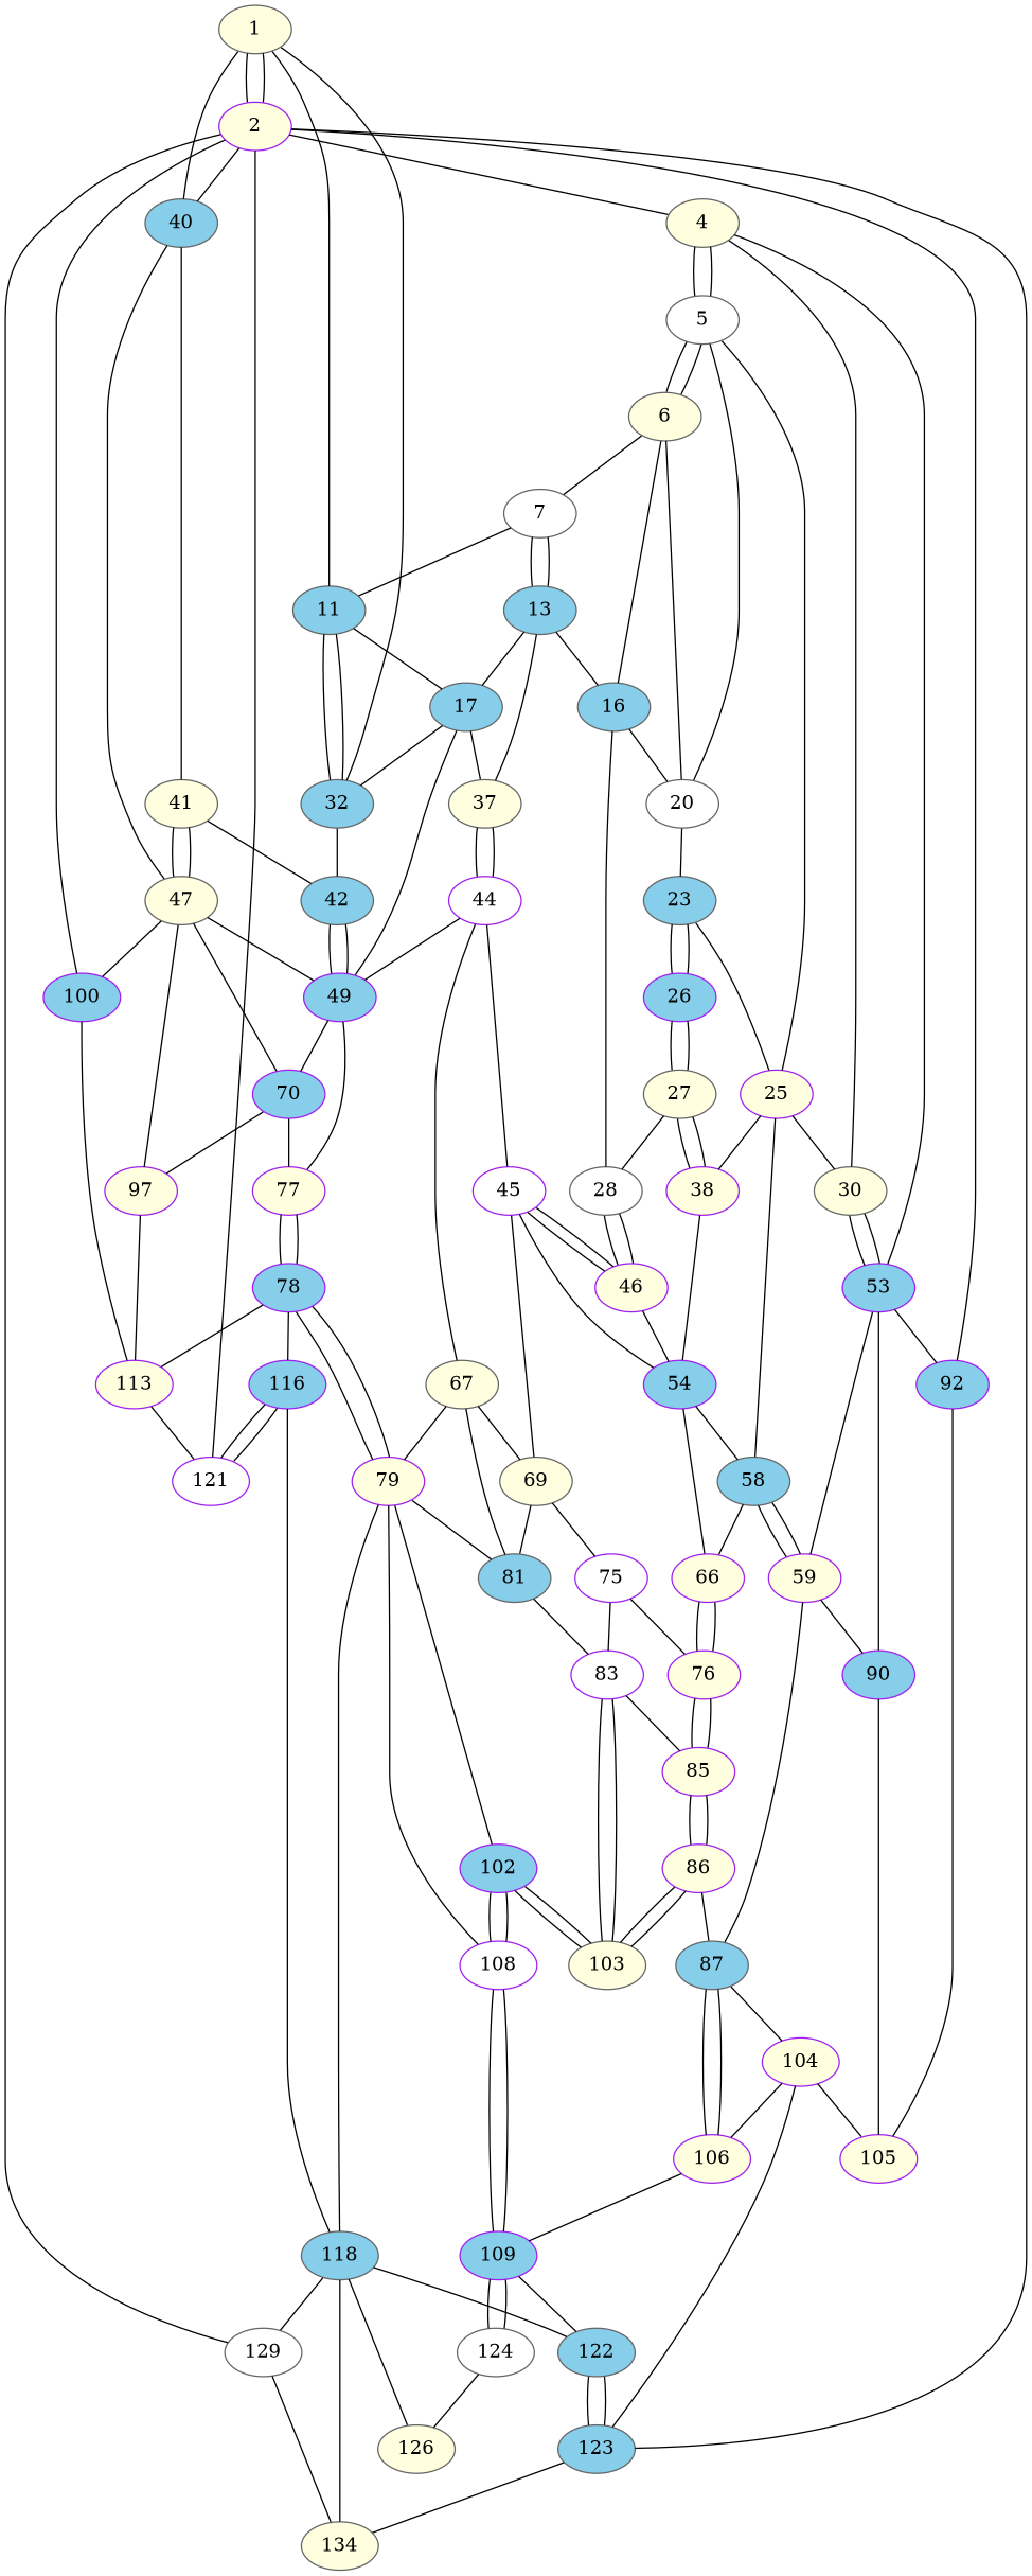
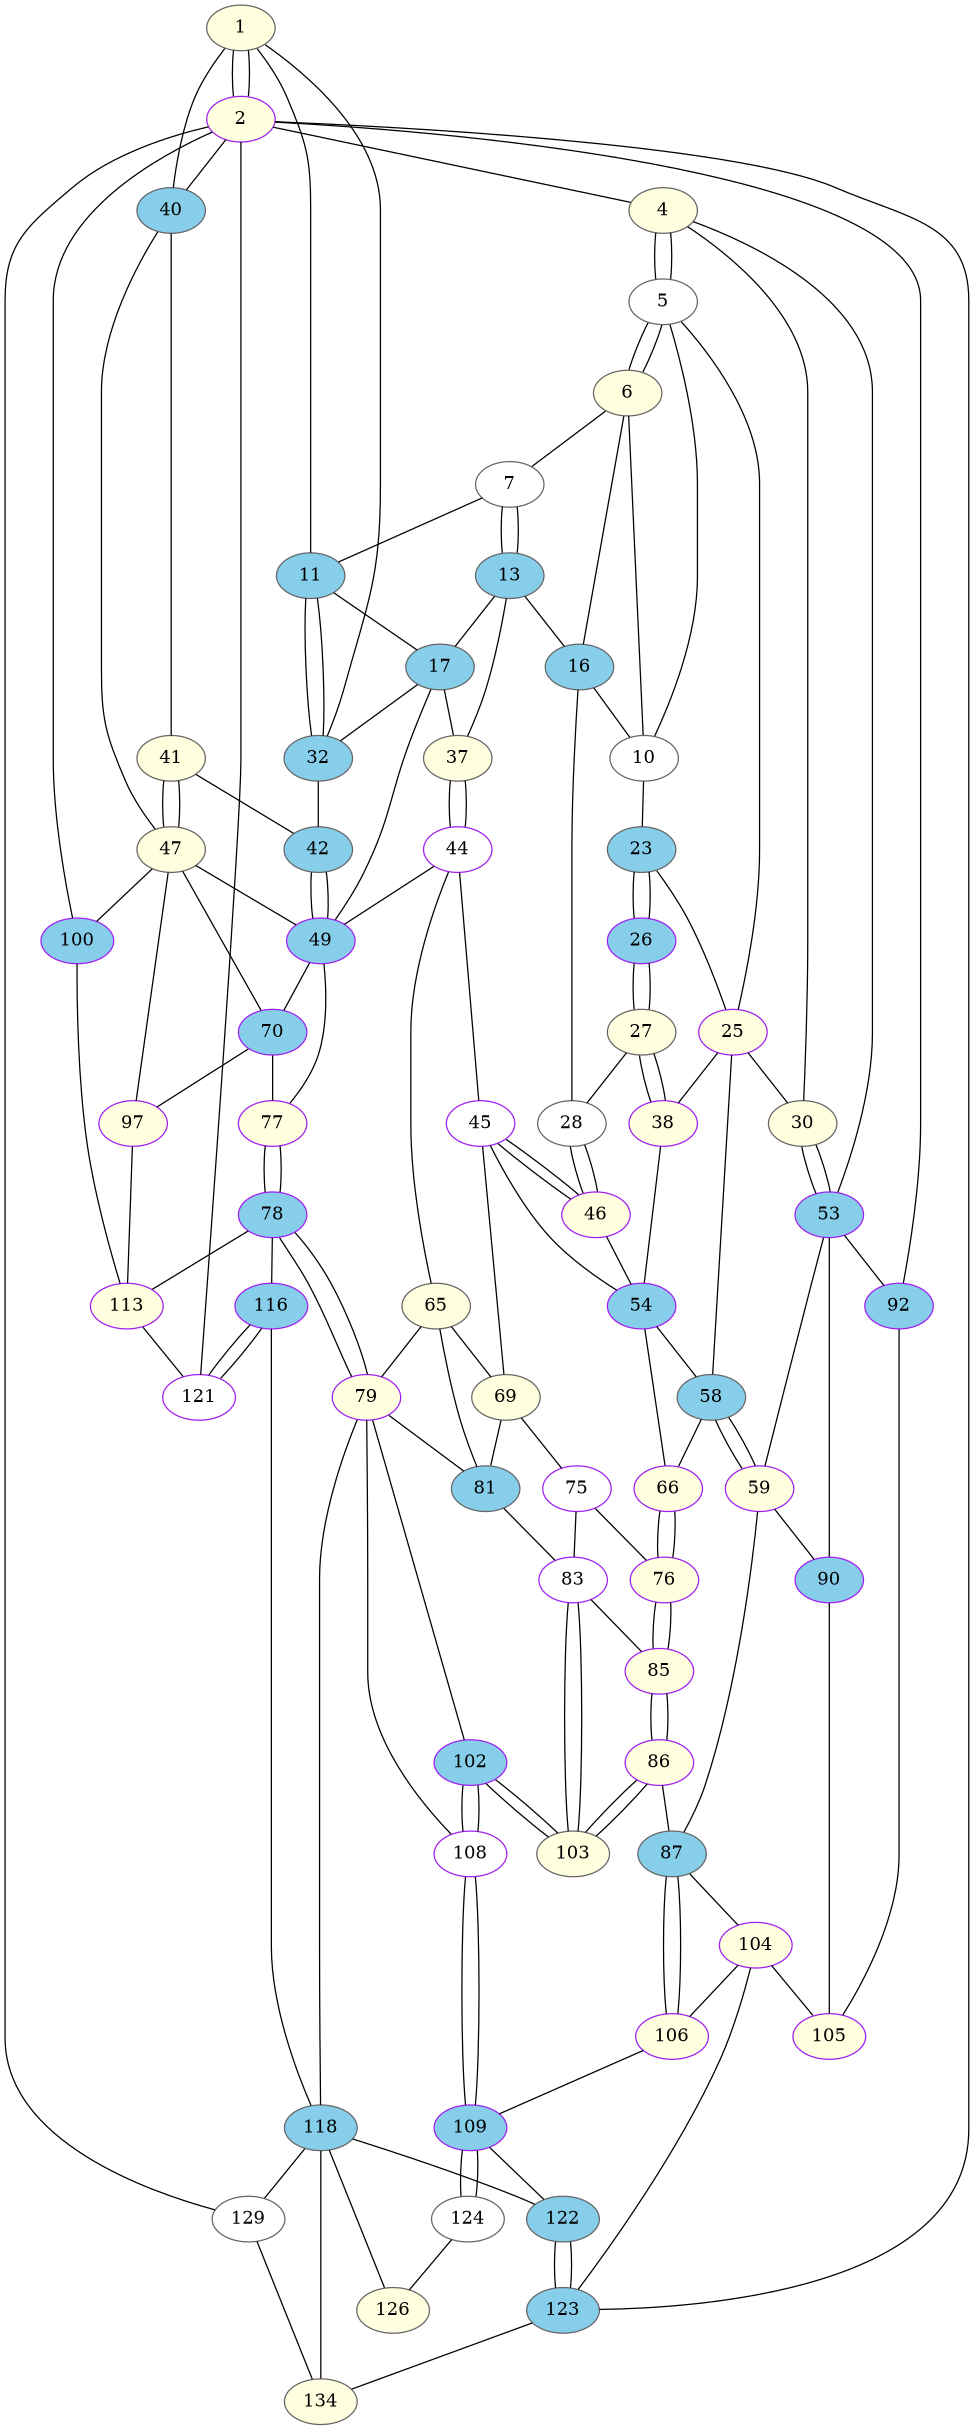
  graph {
    node [color=purple fillcolor=lightyellow style=filled]
    1 [color=gray40 super="+9"]
    2 [super="+99+3"]
    11 [color=gray40 fillcolor=skyblue super="+12"]
    32 [color=gray40 fillcolor=skyblue super="+33"]
    40 [color=gray40 fillcolor=skyblue super="+43"]
    4 [color=gray40 super="+31"]
    92 [fillcolor=skyblue]
    100 [fillcolor=skyblue]
    121 [fillcolor=white super="+127"]
    123 [color=gray40 fillcolor=skyblue super="+133"]
    129 [color=gray40 fillcolor=white]
    17 [color=gray40 fillcolor=skyblue super="+34"]
    42 [color=gray40 fillcolor=skyblue]
    41 [color=gray40]
    47 [color=gray40 super="+51"]
    5 [color=gray40 fillcolor=white super="+19"]
    30 [color=gray40]
    n18 [fillcolor=skyblue label=53 super="+60+57"]
    105 [super="+111"]
    113 [super="+120"]
    134 [color=gray40]
    6 [color=gray40 super="+16"]
-   20 [color=gray40 fillcolor=white super="+22"]
+   20 [color=gray40 fillcolor=white super="+22" label=10]
    25 [super="+29"]
    59 [super="+89"]
    90 [fillcolor=skyblue super="+101"]
    7 [color=gray40 fillcolor=white super="+8"]
    n28 [color=gray40 fillcolor=skyblue label=16 super="+21"]
    23 [color=gray40 fillcolor=skyblue super="+24"]
    38
    58 [color=gray40 fillcolor=skyblue super="+63"]
    13 [color=gray40 fillcolor=skyblue super="+14+18"]
    28 [color=gray40 fillcolor=white]
    37 [color=gray40]
    49 [fillcolor=skyblue super="+53+50"]
    44 [fillcolor=white super="+62"]
    46
    70 [fillcolor=skyblue super="+73"]
    77
    26 [fillcolor=skyblue]
    27 [color=gray40]
    54 [fillcolor=skyblue super="+55+65"]
    66
    45 [fillcolor=white super="+64"]
-   67 [color=gray40 super="+68"]
+   67 [color=gray40 super="+68" label=65]
    97
    69 [color=gray40 super="+74"]
    79 [super="+115+80"]
    81 [color=gray40 fillcolor=skyblue super="+82"]
    75 [fillcolor=white]
    78 [fillcolor=skyblue super="+114"]
    76
    87 [color=gray40 fillcolor=skyblue super="+88"]
    104 [super="+107"]
    106
    85
    102 [fillcolor=skyblue]
    108 [fillcolor=white]
    118 [color=gray40 fillcolor=skyblue super="+119+125"]
    83 [fillcolor=white super="+84"]
    103 [color=gray40]
    86
    116 [fillcolor=skyblue super="+117"]
    109 [fillcolor=skyblue super="+110"]
    122 [color=gray40 fillcolor=skyblue]
    126 [color=gray40]
    124 [color=gray40 fillcolor=white]
    1 -- 2
    1 -- 2
    1 -- 11
    1 -- 32
    1 -- 40
    2 -- 40
    2 -- 4 [weight=2]
    2 -- 92
    2 -- 100
    2 -- 121
    2 -- 123
    2 -- 129
    11 -- 32
    11 -- 32
    11 -- 17
    32 -- 42
    40 -- 41
    40 -- 47
    4 -- 5
    4 -- 5
    4 -- 30
    4 -- n18
    92 -- 105
    100 -- 113
    123 -- 134
    129 -- 134
    17 -- 32
    17 -- 37
    17 -- 49
    42 -- 49
    42 -- 49
    41 -- 42
    41 -- 47
    41 -- 47
    47 -- 100
    47 -- 49
    47 -- 70
    47 -- 97
    5 -- 6
    5 -- 6
    5 -- 20
    5 -- 25
    30 -- n18
    30 -- n18
    n18 -- 92
    n18 -- 59
    n18 -- 90 [weight=2]
    113 -- 121
    6 -- 20
    6 -- 7
    6 -- n28
    20 -- 23
    25 -- 30
    25 -- 38
    25 -- 58
    59 -- 90
    59 -- 87
    90 -- 105
    7 -- 11
    7 -- 13
    7 -- 13
    n28 -- 20
    n28 -- 28
    23 -- 25
    23 -- 26 [weight=2]
    23 -- 26
    38 -- 54
    58 -- 59
    58 -- 59
    58 -- 66
    13 -- 17
    13 -- n28
    13 -- 37
    28 -- 46
    28 -- 46
    37 -- 44
    37 -- 44
    49 -- 70 [weight=2]
    49 -- 77
    44 -- 49
    44 -- 45
    44 -- 67
    46 -- 54
    70 -- 77
    70 -- 97
    77 -- 78
    77 -- 78
    26 -- 27
    26 -- 27
    27 -- 38
    27 -- 38
    27 -- 28
    54 -- 58
    54 -- 66
    66 -- 76
    66 -- 76
    45 -- 46
    45 -- 46
    45 -- 54
    45 -- 69
    67 -- 69
    67 -- 79
    67 -- 81
    97 -- 113
    69 -- 81
    69 -- 75
    79 -- 81
    79 -- 102
    79 -- 108
    79 -- 118
    81 -- 83
    75 -- 76
    75 -- 83
    78 -- 113
    78 -- 79
    78 -- 79
    78 -- 116
    76 -- 85
    76 -- 85
    87 -- 104
    87 -- 106
    87 -- 106
    104 -- 123
    104 -- 105 [weight=2]
    104 -- 106
    106 -- 109
    85 -- 86
    85 -- 86
    102 -- 108
    102 -- 108
    102 -- 103
    102 -- 103
    108 -- 109
    108 -- 109
    118 -- 129
    118 -- 134
    118 -- 122
    118 -- 126 [weight=2]
    83 -- 85
    83 -- 103
    83 -- 103
    86 -- 87
    86 -- 103
    86 -- 103
    116 -- 121 [weight=2]
    116 -- 121
    116 -- 118
    109 -- 122
    109 -- 124
    109 -- 124
    122 -- 123
    122 -- 123
    124 -- 126
  }
